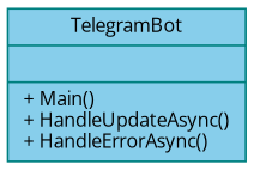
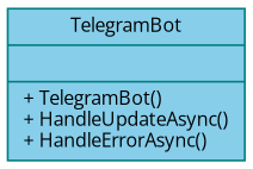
  digraph {
    fontname="Open Sans"
-   n1 [color=teal fillcolor=skyblue fontcolor=black fontname="Open Sans" fontsize=10 height=0.2 label="{TelegramBot\n||+ Main()\l+ HandleUpdateAsync()\l+ HandleErrorAsync()\l}" shape=record style=filled width=0.4]
+   n1 [color=teal fillcolor=skyblue fontcolor=black fontname="Open Sans" fontsize=10 height=0.2 label="{TelegramBot\n||+ TelegramBot()\l+ HandleUpdateAsync()\l+ HandleErrorAsync()\l}" shape=record style=filled width=0.4]
  }
